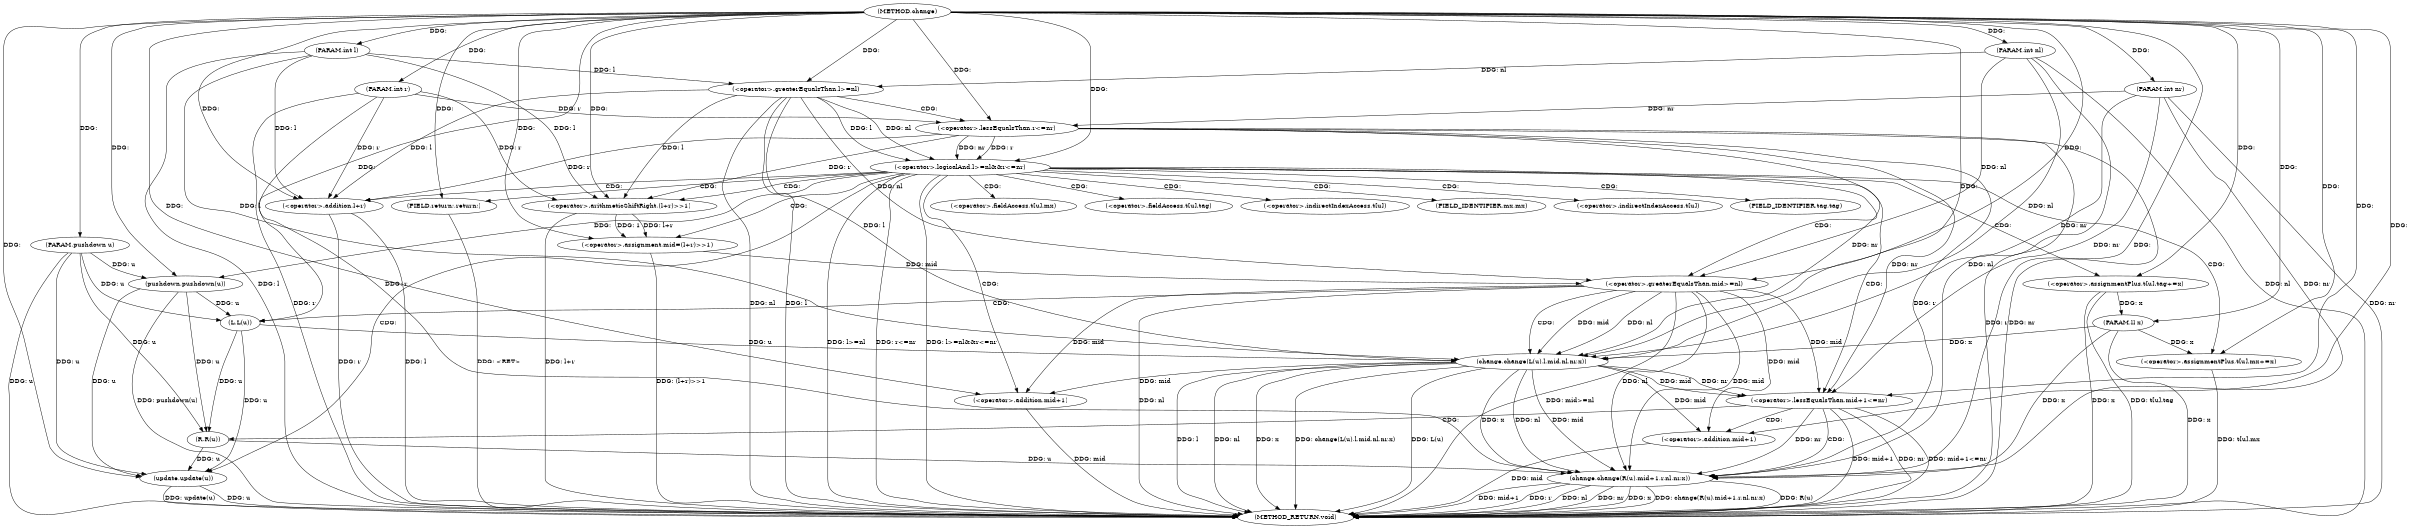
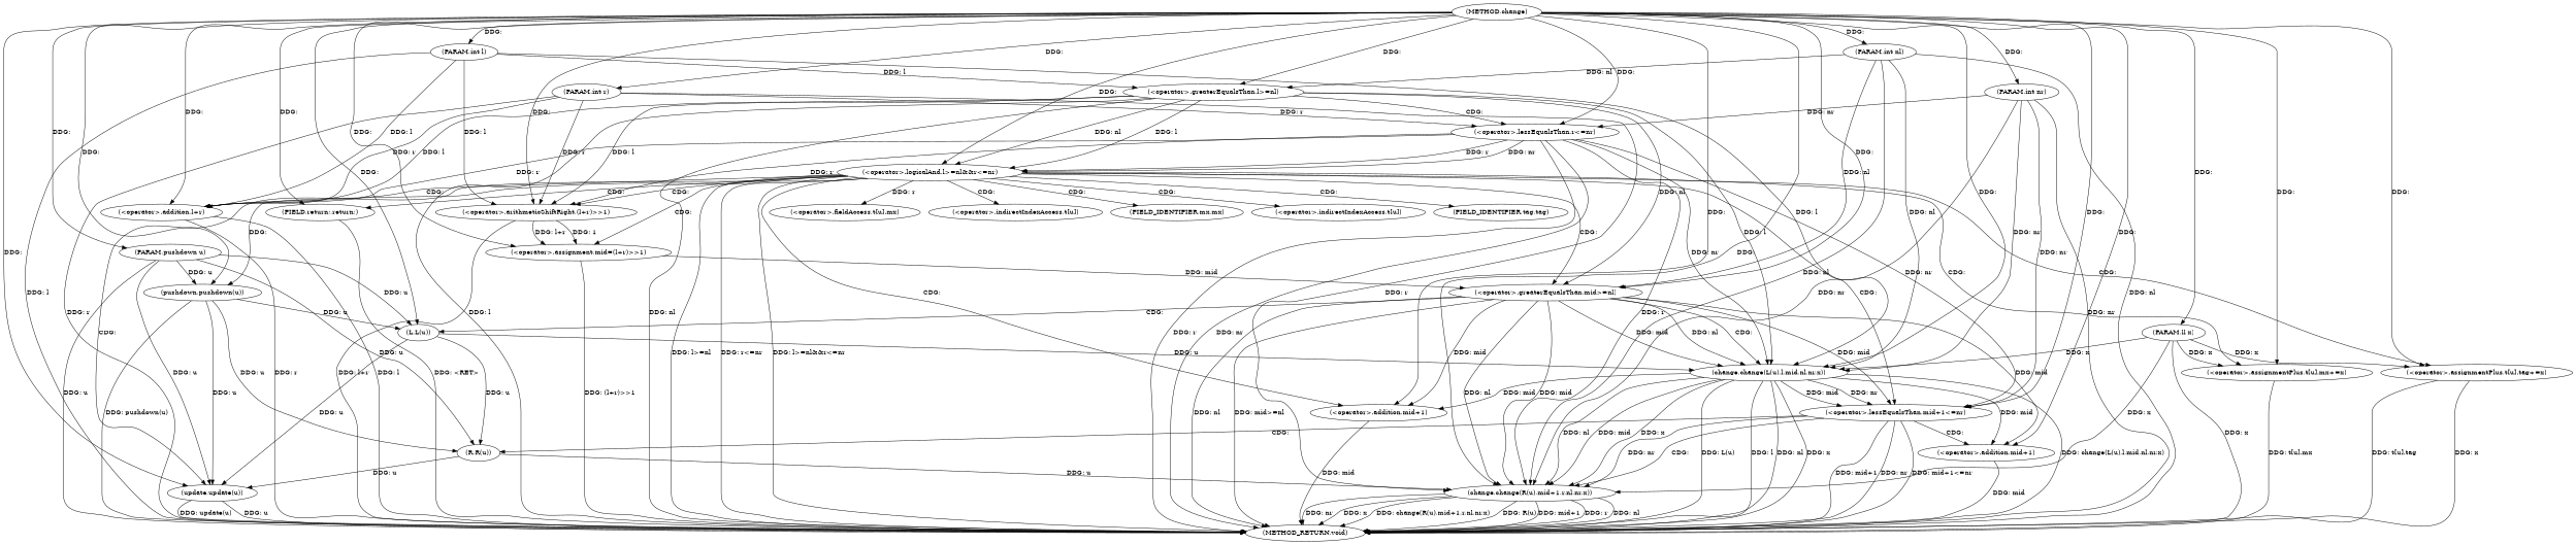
  digraph {
    n1 [label="(METHOD,change)"]
    n2 [label="(PARAM,pushdown u)"]
    n3 [label="(PARAM,int l)"]
    n4 [label="(PARAM,int r)"]
    n5 [label="(PARAM,int nl)"]
    n6 [label="(PARAM,int nr)"]
    n7 [label="(PARAM,ll x)"]
    n8 [label="(pushdown,pushdown(u))"]
    n9 [label="(<operator>.assignment,mid=(l+r)>>1)"]
    n10 [label="(update,update(u))"]
    n11 [label="(<operator>.greaterEqualsThan,mid>=nl)"]
    n12 [label="(change,change(L(u),l,mid,nl,nr,x))"]
    n13 [label="(<operator>.lessEqualsThan,mid+1<=nr)"]
    n14 [label="(change,change(R(u),mid+1,r,nl,nr,x))"]
    n15 [label="(<operator>.assignmentPlus,t[u].mx+=x)"]
    n16 [label="(<operator>.assignmentPlus,t[u].tag+=x)"]
    n17 [label="(FIELD,return;,return;)"]
    n18 [label="(<operator>.arithmeticShiftRight,(l+r)>>1)"]
    n19 [label="(<operator>.greaterEqualsThan,l>=nl)"]
    n20 [label="(<operator>.lessEqualsThan,r<=nr)"]
    n21 [label="(<operator>.addition,l+r)"]
    n22 [label="(L,L(u))"]
    n23 [label="(<operator>.addition,mid+1)"]
    n24 [label="(<operator>.addition,mid+1)"]
    n25 [label="(<operator>.logicalAnd,l>=nl&&r<=nr)"]
    n26 [label="(R,R(u))"]
    n27 [label="(METHOD_RETURN,void)"]
    n28 [label="(<operator>.fieldAccess,t[u].mx)"]
-   n29 [label="(<operator>.fieldAccess,t[u].tag)"]
    n30 [label="(<operator>.indirectIndexAccess,t[u])"]
    n31 [label="(FIELD_IDENTIFIER,mx,mx)"]
    n32 [label="(<operator>.indirectIndexAccess,t[u])"]
    n33 [label="(FIELD_IDENTIFIER,tag,tag)"]
    n1 -> n2 [label="DDG: "]
    n1 -> n3 [label="DDG: "]
    n1 -> n4 [label="DDG: "]
    n1 -> n5 [label="DDG: "]
    n1 -> n6 [label="DDG: "]
    n1 -> n7 [label="DDG: "]
    n1 -> n8 [label="DDG: "]
    n1 -> n9 [label="DDG: "]
    n1 -> n10 [label="DDG: "]
    n1 -> n11 [label="DDG: "]
    n1 -> n12 [label="DDG: "]
    n1 -> n13 [label="DDG: "]
    n1 -> n14 [label="DDG: "]
    n1 -> n15 [label="DDG: "]
    n1 -> n16 [label="DDG: "]
    n1 -> n17 [label="DDG: "]
    n1 -> n18 [label="DDG: "]
    n1 -> n19 [label="DDG: "]
    n1 -> n20 [label="DDG: "]
    n1 -> n21 [label="DDG: "]
    n1 -> n22 [label="DDG: "]
    n1 -> n23 [label="DDG: "]
    n1 -> n24 [label="DDG: "]
    n1 -> n25 [label="DDG: "]
    n2 -> n8 [label="DDG: u"]
    n2 -> n10 [label="DDG: u"]
    n2 -> n22 [label="DDG: u"]
    n2 -> n26 [label="DDG: u"]
    n2 -> n27 [label="DDG: u"]
    n3 -> n12 [label="DDG: l"]
    n3 -> n18 [label="DDG: l"]
    n3 -> n19 [label="DDG: l"]
    n3 -> n21 [label="DDG: l"]
    n3 -> n27 [label="DDG: l"]
    n4 -> n14 [label="DDG: r"]
    n4 -> n18 [label="DDG: r"]
    n4 -> n20 [label="DDG: r"]
    n4 -> n21 [label="DDG: r"]
    n4 -> n27 [label="DDG: r"]
    n5 -> n11 [label="DDG: nl"]
    n5 -> n12 [label="DDG: nl"]
    n5 -> n14 [label="DDG: nl"]
    n5 -> n19 [label="DDG: nl"]
    n5 -> n27 [label="DDG: nl"]
    n6 -> n12 [label="DDG: nr"]
    n6 -> n13 [label="DDG: nr"]
    n6 -> n14 [label="DDG: nr"]
    n6 -> n20 [label="DDG: nr"]
    n6 -> n27 [label="DDG: nr"]
    n7 -> n12 [label="DDG: x"]
    n7 -> n14 [label="DDG: x"]
    n7 -> n15 [label="DDG: x"]
-   n16 -> n7 [label="DDG: x"]
+   n7 -> n16 [label="DDG: x"]
    n7 -> n27 [label="DDG: x"]
    n8 -> n10 [label="DDG: u"]
    n8 -> n22 [label="DDG: u"]
    n8 -> n26 [label="DDG: u"]
    n8 -> n27 [label="DDG: pushdown(u)"]
    n9 -> n11 [label="DDG: mid"]
    n9 -> n27 [label="DDG: (l+r)>>1"]
    n10 -> n27 [label="DDG: u"]
    n10 -> n27 [label="DDG: update(u)"]
    n11 -> n12 [label="DDG: mid"]
    n11 -> n12 [label="DDG: nl"]
    n11 -> n12 [label="CDG: "]
    n11 -> n13 [label="DDG: mid"]
    n11 -> n14 [label="DDG: nl"]
    n11 -> n14 [label="DDG: mid"]
    n11 -> n22 [label="CDG: "]
    n11 -> n23 [label="DDG: mid"]
    n11 -> n24 [label="DDG: mid"]
    n11 -> n27 [label="DDG: nl"]
    n11 -> n27 [label="DDG: mid>=nl"]
    n12 -> n13 [label="DDG: mid"]
    n12 -> n13 [label="DDG: nr"]
    n12 -> n14 [label="DDG: x"]
    n12 -> n14 [label="DDG: nl"]
    n12 -> n14 [label="DDG: mid"]
    n12 -> n23 [label="DDG: mid"]
    n12 -> n24 [label="DDG: mid"]
    n12 -> n27 [label="DDG: L(u)"]
    n12 -> n27 [label="DDG: l"]
    n12 -> n27 [label="DDG: nl"]
    n12 -> n27 [label="DDG: x"]
    n12 -> n27 [label="DDG: change(L(u),l,mid,nl,nr,x)"]
    n13 -> n14 [label="DDG: nr"]
    n13 -> n14 [label="CDG: "]
    n13 -> n24 [label="CDG: "]
    n13 -> n26 [label="CDG: "]
    n13 -> n27 [label="DDG: mid+1"]
    n13 -> n27 [label="DDG: nr"]
    n13 -> n27 [label="DDG: mid+1<=nr"]
    n14 -> n27 [label="DDG: R(u)"]
    n14 -> n27 [label="DDG: mid+1"]
    n14 -> n27 [label="DDG: r"]
    n14 -> n27 [label="DDG: nl"]
    n14 -> n27 [label="DDG: nr"]
    n14 -> n27 [label="DDG: x"]
    n14 -> n27 [label="DDG: change(R(u),mid+1,r,nl,nr,x)"]
    n15 -> n27 [label="DDG: t[u].mx"]
    n16 -> n27 [label="DDG: t[u].tag"]
    n16 -> n27 [label="DDG: x"]
    n17 -> n27 [label="DDG: <RET>"]
    n18 -> n9 [label="DDG: 1"]
    n18 -> n9 [label="DDG: l+r"]
    n18 -> n27 [label="DDG: l+r"]
    n19 -> n11 [label="DDG: nl"]
    n19 -> n12 [label="DDG: l"]
    n19 -> n18 [label="DDG: l"]
    n19 -> n20 [label="CDG: "]
    n19 -> n21 [label="DDG: l"]
    n19 -> n25 [label="DDG: l"]
    n19 -> n25 [label="DDG: nl"]
    n19 -> n27 [label="DDG: l"]
    n19 -> n27 [label="DDG: nl"]
    n20 -> n12 [label="DDG: nr"]
    n20 -> n13 [label="DDG: nr"]
    n20 -> n14 [label="DDG: r"]
    n20 -> n18 [label="DDG: r"]
    n20 -> n21 [label="DDG: r"]
    n20 -> n25 [label="DDG: r"]
    n20 -> n25 [label="DDG: nr"]
    n20 -> n27 [label="DDG: r"]
    n20 -> n27 [label="DDG: nr"]
    n21 -> n27 [label="DDG: l"]
    n21 -> n27 [label="DDG: r"]
    n22 -> n10 [label="DDG: u"]
    n22 -> n12 [label="DDG: u"]
    n22 -> n26 [label="DDG: u"]
    n23 -> n27 [label="DDG: mid"]
    n24 -> n27 [label="DDG: mid"]
    n25 -> n8 [label="DDG: "]
    n25 -> n9 [label="CDG: "]
    n25 -> n10 [label="CDG: "]
    n25 -> n11 [label="CDG: "]
    n25 -> n13 [label="CDG: "]
    n25 -> n15 [label="CDG: "]
    n25 -> n16 [label="CDG: "]
    n25 -> n17 [label="CDG: "]
    n25 -> n18 [label="CDG: "]
    n25 -> n21 [label="CDG: "]
    n25 -> n23 [label="CDG: "]
    n25 -> n27 [label="DDG: l>=nl"]
    n25 -> n27 [label="DDG: r<=nr"]
    n25 -> n27 [label="DDG: l>=nl&&r<=nr"]
-   n25 -> n28 [label="CDG: "]
-   n25 -> n29 [label="CDG: "]
+   n25 -> n28 [label="DDG: r"]
    n25 -> n30 [label="CDG: "]
    n25 -> n31 [label="CDG: "]
    n25 -> n32 [label="CDG: "]
    n25 -> n33 [label="CDG: "]
    n26 -> n10 [label="DDG: u"]
    n26 -> n14 [label="DDG: u"]
  }
